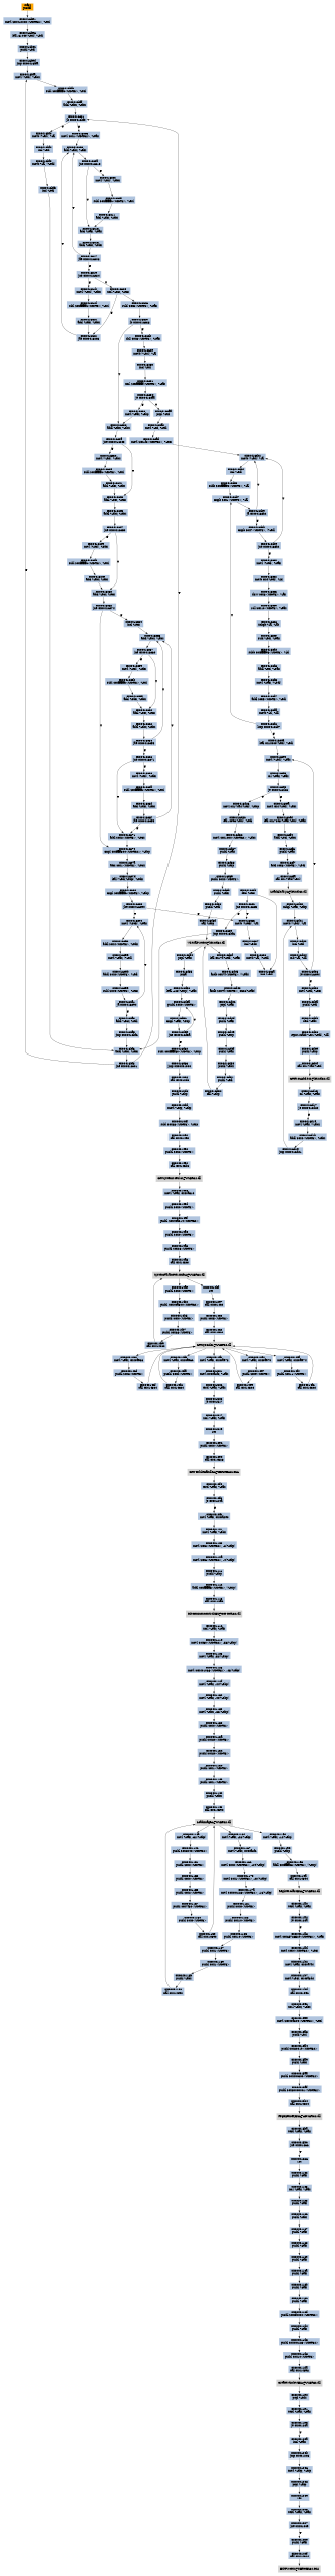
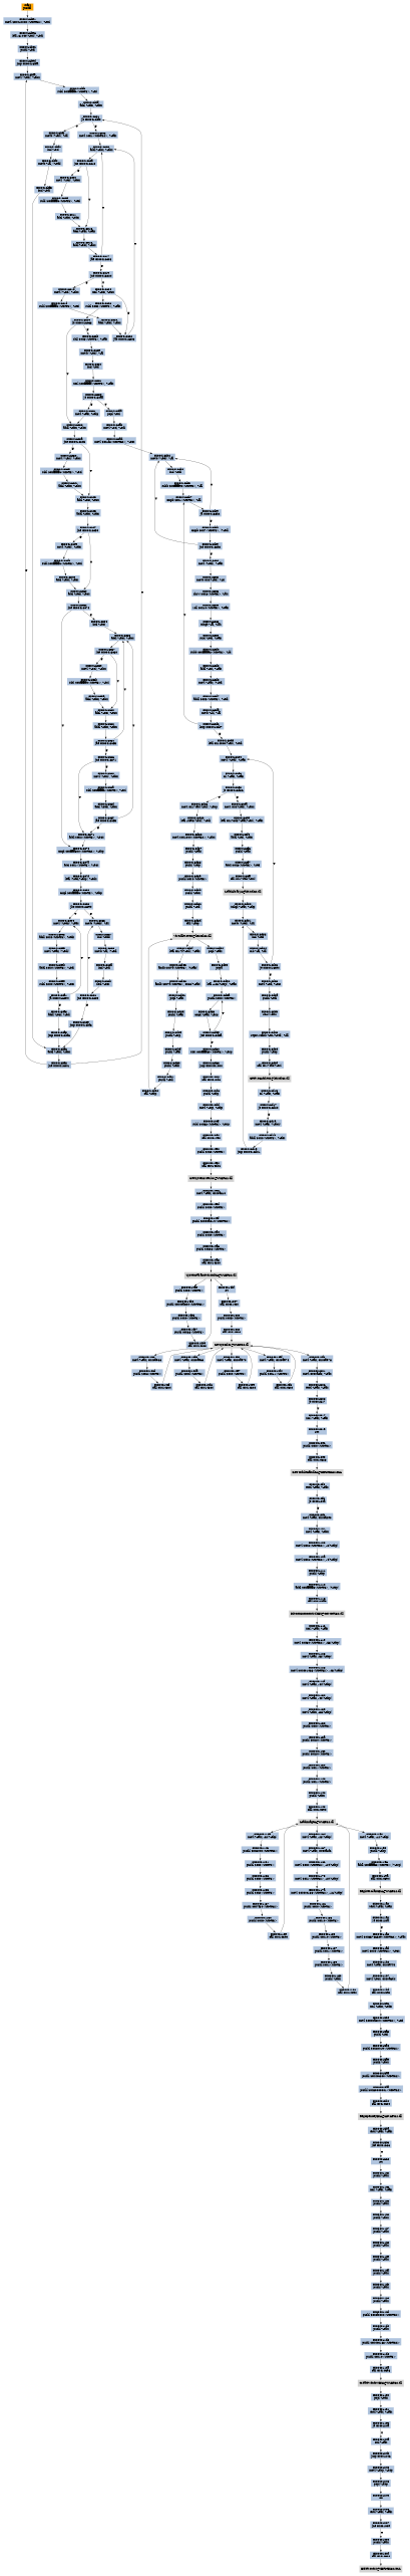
  digraph {
    node [color=lightsteelblue fillcolor=lightsteelblue shape=rectangle style=filled]
    edge [color="#000000"]
    n1 [color=lightgrey fillcolor=orange label="start\npusha "]
    n2 [label="0x00416be1\nmovl $0x410000<UINT32>, %esi"]
    n3 [label="0x00416be6\nleal -61440(%esi), %edi"]
    n4 [label="0x00416bec\npushl %edi"]
    n5 [label="0x00416bed\njmp 0x00416bfa"]
    n6 [label="0x00416bfa\nmovl (%esi), %ebx"]
    n7 [label="0x00416bfc\nsubl $0xfffffffc<UINT8>, %esi"]
    n8 [label="0x00416bff\nadcl %ebx, %ebx"]
    n9 [label="0x00416c01\njb 0x00416bf0"]
    n10 [label="0x00416bf0\nmovb (%esi), %al"]
    n11 [label="0x00416c03\nmovl $0x1<UINT32>, %eax"]
    n12 [label="0x00416bf2\nincl %esi"]
    n13 [label="0x00416c08\naddl %ebx, %ebx"]
    n14 [label="0x00416bf3\nmovb %al, (%edi)"]
    n15 [label="0x00416bf5\nincl %edi"]
    n16 [label="0x00416bf6\naddl %ebx, %ebx"]
    n17 [label="0x00416bf8\njne 0x00416c01"]
    n18 [label="0x00416c0a\njne 0x00416c13"]
    n19 [label="0x00416c13\nadcl %eax, %eax"]
    n20 [label="0x00416c0c\nmovl (%esi), %ebx"]
    n21 [label="0x00416c15\naddl %ebx, %ebx"]
    n22 [label="0x00416c0e\nsubl $0xfffffffc<UINT8>, %esi"]
    n23 [label="0x00416c17\njae 0x00416c08"]
    n24 [label="0x00416c19\njne 0x00416c24"]
    n25 [label="0x00416c24\nxorl %ecx, %ecx"]
    n26 [label="0x00416c1b\nmovl (%esi), %ebx"]
    n27 [label="0x00416c26\nsubl $0x3<UINT8>, %eax"]
    n28 [label="0x00416c22\njae 0x00416c08"]
    n29 [label="0x00416c1d\nsubl $0xfffffffc<UINT8>, %esi"]
    n30 [label="0x00416c29\njb 0x00416c38"]
    n31 [label="0x00416c2b\nshll $0x8<UINT8>, %eax"]
    n32 [label="0x00416c38\naddl %ebx, %ebx"]
    n33 [label="0x00416c2e\nmovb (%esi), %al"]
    n34 [label="0x00416c3a\njne 0x00416c43"]
    n35 [label="0x00416c30\nincl %esi"]
    n36 [label="0x00416c31\nxorl $0xffffffff<UINT8>, %eax"]
    n37 [label="0x00416c34\nje 0x00416caa"]
    n38 [label="0x00416c36\nmovl %eax, %ebp"]
    n39 [label="0x00416caa\npopl %esi"]
    n40 [label="0x00416cab\nmovl %esi, %edi"]
    n41 [label="0x00416c43\nadcl %ecx, %ecx"]
    n42 [label="0x00416c3c\nmovl (%esi), %ebx"]
    n43 [label="0x00416c45\naddl %ebx, %ebx"]
    n44 [label="0x00416c3e\nsubl $0xfffffffc<UINT8>, %esi"]
    n45 [label="0x00416c47\njne 0x00416c50"]
    n46 [label="0x00416c50\nadcl %ecx, %ecx"]
    n47 [label="0x00416c49\nmovl (%esi), %ebx"]
    n48 [label="0x00416c52\njne 0x00416c74"]
    n49 [label="0x00416c4b\nsubl $0xfffffffc<UINT8>, %esi"]
    n50 [label="0x00416c74\ncmpl $0xfffff300<UINT32>, %ebp"]
    n51 [label="0x00416c54\nincl %ecx"]
    n52 [label="0x00416c7a\nadcl $0x1<UINT8>, %ecx"]
    n53 [label="0x00416c55\naddl %ebx, %ebx"]
    n54 [label="0x00416c7d\nleal (%edi,%ebp), %edx"]
    n55 [label="0x00416c80\ncmpl $0xfffffffc<UINT8>, %ebp"]
    n56 [label="0x00416c83\njbe 0x00416c94"]
    n57 [label="0x00416c94\nmovl (%edx), %eax"]
    n58 [label="0x00416c85\nmovb (%edx), %al"]
    n59 [label="0x00416c96\naddl $0x4<UINT8>, %edx"]
    n60 [label="0x00416c87\nincl %edx"]
    n61 [label="0x00416c99\nmovl %eax, (%edi)"]
    n62 [label="0x00416c9b\naddl $0x4<UINT8>, %edi"]
    n63 [label="0x00416c9e\nsubl $0x4<UINT8>, %ecx"]
    n64 [label="0x00416ca1\nja 0x00416c94"]
    n65 [label="0x00416ca3\naddl %ecx, %edi"]
    n66 [label="0x00416ca5\njmp 0x00416bf6"]
    n67 [label="0x00416c4e\nadcl %ebx, %ebx"]
    n68 [label="0x00416c11\nadcl %ebx, %ebx"]
    n69 [label="0x00416c88\nmovb %al, (%edi)"]
    n70 [label="0x00416c8a\nincl %edi"]
    n71 [label="0x00416c8b\ndecl %ecx"]
    n72 [label="0x00416c8c\njne 0x00416c85"]
    n73 [label="0x00416c8e\njmp 0x00416bf6"]
    n74 [label="0x00416c41\nadcl %ebx, %ebx"]
    n75 [label="0x00416c57\njne 0x00416c60"]
    n76 [label="0x00416c60\nadcl %ecx, %ecx"]
    n77 [label="0x00416c59\nmovl (%esi), %ebx"]
    n78 [label="0x00416c62\naddl %ebx, %ebx"]
    n79 [label="0x00416c5b\nsubl $0xfffffffc<UINT8>, %esi"]
    n80 [label="0x00416c64\njae 0x00416c55"]
    n81 [label="0x00416c66\njne 0x00416c71"]
    n82 [label="0x00416c71\naddl $0x2<UINT8>, %ecx"]
    n83 [label="0x00416c68\nmovl (%esi), %ebx"]
    n84 [label="0x00416c6a\nsubl $0xfffffffc<UINT8>, %esi"]
    n85 [label="0x00416c6d\nadcl %ebx, %ebx"]
    n86 [label="0x00416c6f\njae 0x00416c55"]
    n87 [label="0x00416c5e\nadcl %ebx, %ebx"]
    n88 [label="0x00416c20\nadcl %ebx, %ebx"]
    n89 [label="0x00416cad\nmovl $0x1f8<UINT32>, %ecx"]
    n90 [label="0x00416cb2\nmovb (%edi), %al"]
    n91 [label="0x00416cb4\nincl %edi"]
    n92 [label="0x00416cb5\nsubb $0xffffffe8<UINT8>, %al"]
    n93 [label="0x00416cb7\ncmpb $0x1<UINT8>, %al"]
    n94 [label="0x00416cb9\nja 0x00416cb2"]
    n95 [label="0x00416cbb\ncmpb $0x7<UINT8>, (%edi)"]
    n96 [label="0x00416cbe\njne 0x00416cb2"]
    n97 [label="0x00416cc0\nmovl (%edi), %eax"]
    n98 [label="0x00416cc2\nmovb 0x4(%edi), %bl"]
    n99 [label="0x00416cc5\nshrw $0x8<UINT8>, %ax"]
    n100 [label="0x00416cc9\nroll $0x10<UINT8>, %eax"]
    n101 [label="0x00416ccc\nxchgb %al, %ah"]
    n102 [label="0x00416cce\nsubl %edi, %eax"]
    n103 [label="0x00416cd0\nsubb $0xffffffe8<UINT8>, %bl"]
    n104 [label="0x00416cd3\naddl %esi, %eax"]
    n105 [label="0x00416cd5\nmovl %eax, (%edi)"]
    n106 [label="0x00416cd7\naddl $0x5<UINT8>, %edi"]
    n107 [label="0x00416cda\nmovb %bl, %al"]
    n108 [label="0x00416cdc\nloop 0x00416cb7"]
    n109 [label="0x00416cde\nleal 0x14000(%esi), %edi"]
    n110 [label="0x00416ce4\nmovl (%edi), %eax"]
    n111 [label="0x00416ce6\norl %eax, %eax"]
    n112 [label="0x00416ce8\nje 0x00416d26"]
    n113 [label="0x00416cea\nmovl 0x4(%edi), %ebx"]
    n114 [label="0x00416d26\nmovl 0x174a4(%esi), %ebp"]
    n115 [label="0x00416ced\nleal 0x173d8(%eax,%esi), %eax"]
    n116 [label="0x00416d2c\nleal -4096(%esi), %edi"]
    n117 [label="0x00416cf4\naddl %esi, %ebx"]
    n118 [label="0x00416cf6\npushl %eax"]
    n119 [label="0x00416cf7\naddl $0x8<UINT8>, %edi"]
    n120 [label="0x00416cfa\ncall 0x17498(%esi)"]
    n121 [color=lightgrey fillcolor=lightgrey label="LoadLibraryA@kernel32.dll"]
    n122 [label="0x00416d00\nxchgl %eax, %ebp"]
    n123 [label="0x00416d01\nmovb (%edi), %al"]
    n124 [label="0x00416d03\nincl %edi"]
    n125 [label="0x00416d04\norb %al, %al"]
    n126 [label="0x00416d06\nje 0x00416ce4"]
    n127 [label="0x00416d08\nmovl %edi, %ecx"]
    n128 [label="0x00416d0a\npushl %edi"]
    n129 [label="0x00416d0b\ndecl %eax"]
    n130 [label="0x00416d0c\nrepnz scasb %es:(%edi), %al"]
    n131 [label="0x00416d0e\npushl %ebp"]
    n132 [label="0x00416d0f\ncall 0x174a0(%esi)"]
    n133 [color=lightgrey fillcolor=lightgrey label="GetProcAddress@kernel32.dll"]
    n134 [label="0x00416d15\norl %eax, %eax"]
    n135 [label="0x00416d17\nje 0x00416d20"]
    n136 [label="0x00416d19\nmovl %eax, (%ebx)"]
    n137 [label="0x00416d1b\naddl $0x4<UINT8>, %ebx"]
    n138 [label="0x00416d1e\njmp 0x00416d01"]
    n139 [label="0x00416d32\nmovl $0x1000<UINT32>, %ebx"]
    n140 [label="0x00416d37\npushl %eax"]
    n141 [label="0x00416d38\npushl %esp"]
    n142 [label="0x00416d39\npushl $0x4<UINT8>"]
    n143 [label="0x00416d3b\npushl %ebx"]
    n144 [label="0x00416d3c\npushl %edi"]
    n145 [label="0x00416d3d\ncall %ebp"]
    n146 [color=lightgrey fillcolor=lightgrey label="VirtualProtect@kernel32.dll"]
    n147 [label="0x00416d3f\nleal 0x17f(%edi), %eax"]
    n148 [label="0x00416d54\npopl %eax"]
    n149 [label="0x00416d45\nandb $0x7f<UINT8>, (%eax)"]
    n150 [label="0x00416d55\npopa "]
    n151 [label="0x00416d48\nandb $0x7f<UINT8>, 0x28(%eax)"]
    n152 [label="0x00416d4c\npopl %eax"]
    n153 [label="0x00416d4d\npushl %eax"]
    n154 [label="0x00416d4e\npushl %esp"]
    n155 [label="0x00416d4f\npushl %eax"]
    n156 [label="0x00416d50\npushl %ebx"]
    n157 [label="0x00416d51\npushl %edi"]
    n158 [label="0x00416d52\ncall %ebp"]
    n159 [label="0x00416d56\nleal -128(%esp), %eax"]
    n160 [label="0x00416d5a\npushl $0x0<UINT8>"]
    n161 [label="0x00416d5c\ncmpl %eax, %esp"]
    n162 [label="0x00416d5e\njne 0x00416d5a"]
    n163 [label="0x00416d60\nsubl $0xffffff80<UINT8>, %esp"]
    n164 [label="0x00416d63\njmp 0x00401000"]
    n165 [label="0x00401000\ncall 0x4010dc"]
    n166 [label="0x004010dc\npushl %ebp"]
    n167 [label="0x004010dd\nmovl %esp, %ebp"]
    n168 [label="0x004010df\nsubl $0x38<UINT8>, %esp"]
    n169 [label="0x004010e2\ncall 0x401490"]
    n170 [label="0x00401490\npushl $0x2<UINT8>"]
    n171 [label="0x00401492\ncall 0x4143bc"]
    n172 [color=lightgrey fillcolor=lightgrey label="GetSystemMetrics@USER32.dll"]
    n173 [label="0x00401498\nmovl %eax, 0x40a310"]
    n174 [label="0x0040149d\npushl $0x0<UINT8>"]
    n175 [label="0x0040149f\npushl $0x40a314<UINT32>"]
    n176 [label="0x004014a4\npushl $0x0<UINT8>"]
    n177 [label="0x004014a6\npushl $0x26<UINT8>"]
    n178 [label="0x004014a8\ncall 0x4143c0"]
    n179 [color=lightgrey fillcolor=lightgrey label="SystemParametersInfoA@USER32.dll"]
    n180 [label="0x004014ae\npushl $0x0<UINT8>"]
    n181 [label="0x004014bf\nret"]
    n182 [label="0x004014b0\npushl $0x40a300<UINT32>"]
    n183 [label="0x004010e7\ncall 0x4014c0"]
    n184 [label="0x004014b5\npushl $0x0<UINT8>"]
    n185 [label="0x004014b7\npushl $0x68<UINT8>"]
    n186 [label="0x004014b9\ncall 0x4143c0"]
    n187 [label="0x004014c0\npushl $0x5<UINT8>"]
    n188 [label="0x004014c2\ncall 0x4143c4"]
    n189 [color=lightgrey fillcolor=lightgrey label="GetSysColor@USER32.dll"]
    n190 [label="0x004014c8\nmovl %eax, 0x40a968"]
    n191 [label="0x004014d5\nmovl %eax, 0x40a96c"]
    n192 [label="0x004014e2\nmovl %eax, 0x40a970"]
    n193 [label="0x004014ef\nmovl %eax, 0x40a974"]
    n194 [label="0x004014fc\nmovl %eax, 0x40a978"]
    n195 [label="0x004014cd\npushl $0x8<UINT8>"]
    n196 [label="0x004014da\npushl $0xd<UINT8>"]
    n197 [label="0x004014e7\npushl $0xe<UINT8>"]
    n198 [label="0x004014f4\npushl $0x11<UINT8>"]
    n199 [label="0x00401501\nmovl 0x40a2f8, %eax"]
    n200 [label="0x004014cf\ncall 0x4143c4"]
    n201 [label="0x004014dc\ncall 0x4143c4"]
    n202 [label="0x004014e9\ncall 0x4143c4"]
    n203 [label="0x004014f6\ncall 0x4143c4"]
    n204 [label="0x00401506\ntestl %eax, %eax"]
    n205 [label="0x00401508\nje 0x401517"]
    n206 [label="0x00401517\nxorl %eax, %eax"]
    n207 [label="0x00401519\nret"]
    n208 [label="0x004010ec\npushl $0x0<UINT8>"]
    n209 [label="0x004010ee\ncall 0x414328"]
    n210 [color=lightgrey fillcolor=lightgrey label="GetModuleHandleA@KERNEL32.DLL"]
    n211 [label="0x004010f4\ntestl %eax, %eax"]
    n212 [label="0x004010f6\nje 0x40124a"]
    n213 [label="0x004010fc\nmovl %eax, 0x40a2e0"]
    n214 [label="0x00401101\nmovl %eax, %ebx"]
    n215 [label="0x00401103\nmovl $0x8<UINT32>, -8(%ebp)"]
    n216 [label="0x0040110a\nmovl $0x6<UINT32>, -4(%ebp)"]
    n217 [label="0x00401111\npushl %ebp"]
    n218 [label="0x00401112\naddl $0xfffffff8<UINT8>, (%esp)"]
    n219 [label="0x00401116\ncall 0x4144a0"]
    n220 [color=lightgrey fillcolor=lightgrey label="InitCommonControlsEx@COMCTL32.dll"]
    n221 [label="0x0040111c\nxorl %eax, %eax"]
    n222 [label="0x0040111e\nmovl $0x30<UINT32>, -56(%ebp)"]
    n223 [label="0x00401125\nmovl %eax, -52(%ebp)"]
    n224 [label="0x00401128\nmovl $0x401068<UINT32>, -48(%ebp)"]
    n225 [label="0x0040112f\nmovl %eax, -44(%ebp)"]
    n226 [label="0x00401132\nmovl %eax, -40(%ebp)"]
    n227 [label="0x00401135\nmovl %ebx, -36(%ebp)"]
    n228 [label="0x00401138\npushl $0x0<UINT8>"]
    n229 [label="0x0040113a\npushl $0x20<UINT8>"]
    n230 [label="0x0040113c\npushl $0x20<UINT8>"]
    n231 [label="0x0040113e\npushl $0x1<UINT8>"]
    n232 [label="0x00401140\npushl $0x1<UINT8>"]
    n233 [label="0x00401142\npushl %ebx"]
    n234 [label="0x00401143\ncall 0x414390"]
    n235 [color=lightgrey fillcolor=lightgrey label="LoadImageA@USER32.dll"]
    n236 [label="0x00401149\nmovl %eax, -32(%ebp)"]
    n237 [label="0x00401164\nmovl %eax, -28(%ebp)"]
    n238 [label="0x00401192\nmovl %eax, -12(%ebp)"]
    n239 [label="0x0040114c\npushl $0x8040<UINT32>"]
    n240 [label="0x00401167\nmovl %eax, 0x40a2fc"]
    n241 [label="0x00401195\npushl %ebp"]
    n242 [label="0x00401151\npushl $0x0<UINT8>"]
    n243 [label="0x00401153\npushl $0x0<UINT8>"]
    n244 [label="0x00401155\npushl $0x2<UINT8>"]
    n245 [label="0x00401157\npushl $0x7f84<UINT32>"]
    n246 [label="0x0040115c\npushl $0x0<UINT8>"]
    n247 [label="0x0040115e\ncall 0x414390"]
    n248 [label="0x0040116c\nmovl $0x0<UINT32>, -24(%ebp)"]
    n249 [label="0x00401173\nmovl $0x1<UINT32>, -20(%ebp)"]
    n250 [label="0x0040117a\nmovl $0x40c188<UINT32>, -16(%ebp)"]
    n251 [label="0x00401181\npushl $0x0<UINT8>"]
    n252 [label="0x00401183\npushl $0x10<UINT8>"]
    n253 [label="0x00401185\npushl $0x10<UINT8>"]
    n254 [label="0x00401187\npushl $0x1<UINT8>"]
    n255 [label="0x00401189\npushl $0x1<UINT8>"]
    n256 [label="0x0040118b\npushl %ebx"]
    n257 [label="0x0040118c\ncall 0x414390"]
    n258 [label="0x00401196\naddl $0xffffffc8<UINT8>, (%esp)"]
    n259 [color=lightgrey label="0x0040119a\ncall 0x414394"]
    n260 [color=lightgrey fillcolor=lightgrey label="RegisterClassExA@USER32.dll"]
    n261 [label="0x004011a0\ntestl %eax, %eax"]
    n262 [label="0x004011a2\nje 0x40124a"]
    n263 [label="0x004011a8\nmovl $0x6578652e<UINT32>, %eax"]
    n264 [label="0x004011ad\nmovl $0x4<UINT32>, %ecx"]
    n265 [label="0x004011b2\nmovl %eax, 0x40a7f4"]
    n266 [label="0x004011b7\nmovl %ecx, 0x40a3d4"]
    n267 [label="0x004011bd\ncall 0x40159c"]
    n268 [label="0x0040159c\nxorl %ebx, %ebx"]
    n269 [label="0x0040159e\nmovl $0x40a304<UINT32>, %esi"]
    n270 [label="0x004015a3\npushl %esi"]
    n271 [label="0x004015a4\npushl $0x20019<UINT32>"]
    n272 [label="0x004015a9\npushl %ebx"]
    n273 [label="0x004015aa\npushl $0x40c300<UINT32>"]
    n274 [label="0x004015af\npushl $0x80000001<UINT32>"]
    n275 [label="0x004015b4\ncall 0x414304"]
    n276 [color=lightgrey fillcolor=lightgrey label="RegOpenKeyExA@ADVAPI32.dll"]
    n277 [label="0x004015ba\ntestl %eax, %eax"]
    n278 [label="0x004015bc\njne 0x401666"]
    n279 [label="0x00401666\nret"]
    n280 [label="0x004011c2\npushl %eax"]
    n281 [label="0x004011c3\nxorl %eax, %eax"]
    n282 [label="0x004011c5\npushl %eax"]
    n283 [label="0x004011c6\npushl %ebx"]
    n284 [label="0x004011c7\npushl %eax"]
    n285 [label="0x004011c8\npushl %eax"]
    n286 [label="0x004011c9\npushl %eax"]
    n287 [label="0x004011ca\npushl %eax"]
    n288 [label="0x004011cb\npushl %eax"]
    n289 [label="0x004011cc\npushl %eax"]
    n290 [label="0x004011cd\npushl $0xcf0000<UINT32>"]
    n291 [label="0x004011d2\npushl %eax"]
    n292 [label="0x004011d3\npushl $0x40c188<UINT32>"]
    n293 [label="0x004011d8\npushl $0x10<UINT8>"]
    n294 [label="0x004011da\ncall 0x414398"]
    n295 [color=lightgrey fillcolor=lightgrey label="CreateWindowExA@USER32.dll"]
    n296 [label="0x004011e0\npopl %edx"]
    n297 [label="0x004011e1\ntestl %eax, %eax"]
    n298 [label="0x004011e3\nje 0x40124a"]
    n299 [label="0x0040124a\nincl %eax"]
    n300 [label="0x0040124b\njmp 0x401246"]
    n301 [label="0x00401246\nmovl %ebp, %esp"]
    n302 [label="0x00401248\npopl %ebp"]
    n303 [label="0x00401249\nret"]
    n304 [label="0x00401005\ntestl %eax, %eax"]
    n305 [label="0x00401007\njne 0x40100e"]
    n306 [label="0x0040100e\npushl %eax"]
    n307 [label="0x0040100f\ncall 0x414324"]
    n308 [color=lightgrey fillcolor=lightgrey label="ExitProcess@KERNEL32.DLL"]
    n1 -> n2
    n2 -> n3
    n3 -> n4
    n4 -> n5
    n5 -> n6
    n6 -> n7
    n7 -> n8
    n8 -> n9
    n9 -> n10 [label=T]
    n9 -> n11 [label=F]
    n10 -> n12
    n11 -> n13
    n12 -> n14
    n13 -> n18
    n14 -> n15
    n15 -> n16
    n16 -> n17
    n17 -> n6 [label=F]
    n17 -> n9 [label=T]
    n18 -> n19 [label=T]
    n18 -> n20 [label=F]
    n19 -> n21
    n20 -> n22
    n21 -> n23
    n22 -> n68
    n23 -> n13 [label=T]
    n23 -> n24 [label=F]
    n24 -> n25 [label=T]
    n24 -> n26 [label=F]
    n25 -> n27
    n25 -> n28 [label=F]
    n26 -> n29
    n27 -> n30
    n28 -> n13 [label=T]
    n29 -> n88
    n30 -> n31 [label=F]
    n30 -> n32 [label=T]
    n31 -> n33
    n32 -> n34
    n33 -> n35
    n34 -> n41 [label=T]
    n34 -> n42 [label=F]
    n35 -> n36
    n36 -> n37
    n37 -> n38 [label=F]
    n37 -> n39 [label=T]
    n38 -> n32
    n39 -> n40
    n40 -> n89
    n41 -> n43
    n42 -> n44
    n43 -> n45
    n44 -> n74
    n45 -> n46 [label=T]
    n45 -> n47 [label=F]
    n46 -> n48
    n47 -> n49
    n48 -> n50 [label=T]
    n48 -> n51 [label=F]
    n49 -> n67
    n50 -> n52
    n51 -> n53
    n52 -> n54
    n53 -> n75
    n54 -> n55
    n55 -> n56
    n56 -> n57 [label=T]
    n56 -> n58 [label=F]
    n57 -> n59
    n58 -> n60
    n59 -> n61
    n60 -> n69
    n61 -> n62
    n62 -> n63
    n63 -> n64
    n64 -> n57 [label=T]
    n64 -> n65 [label=F]
    n65 -> n66
    n66 -> n16
    n67 -> n46
    n68 -> n19
    n69 -> n70
-   n71 -> n70
+   n70 -> n71
    n71 -> n72
    n72 -> n58 [label=T]
    n72 -> n73 [label=F]
    n73 -> n16
    n74 -> n41
    n75 -> n76 [label=T]
    n75 -> n77 [label=F]
    n76 -> n78
    n77 -> n79
    n78 -> n80
    n79 -> n87
    n80 -> n53 [label=T]
    n80 -> n81 [label=F]
    n81 -> n82 [label=T]
    n81 -> n83 [label=F]
    n82 -> n50
    n83 -> n84
    n84 -> n85
    n85 -> n86
    n86 -> n53 [label=T]
    n86 -> n82 [label=F]
    n87 -> n76
    n88 -> n28
    n89 -> n90
    n90 -> n91
    n91 -> n92
    n92 -> n93
    n93 -> n94
    n94 -> n90 [label=T]
    n94 -> n95 [label=F]
    n95 -> n96
    n96 -> n90 [label=T]
    n96 -> n97 [label=F]
    n97 -> n98
    n98 -> n99
    n99 -> n100
    n100 -> n101
    n101 -> n102
    n102 -> n103
    n103 -> n104
    n104 -> n105
    n105 -> n106
    n106 -> n107
    n107 -> n108
    n108 -> n93 [label=T]
    n108 -> n109 [label=F]
    n109 -> n110
    n110 -> n111
    n111 -> n112
    n112 -> n113 [label=F]
    n112 -> n114 [label=T]
    n113 -> n115
    n114 -> n116
    n115 -> n117
    n116 -> n139
    n117 -> n118
    n118 -> n119
    n119 -> n120
    n120 -> n121
    n121 -> n122
    n122 -> n123
    n123 -> n124
    n124 -> n125
    n125 -> n126
    n126 -> n110 [label=T]
    n126 -> n127 [label=F]
    n127 -> n128
    n128 -> n129
    n129 -> n130
    n130 -> n131
    n131 -> n132
    n132 -> n133
    n133 -> n134
    n134 -> n135
    n135 -> n136 [label=F]
    n136 -> n137
    n137 -> n138
    n138 -> n123
    n139 -> n140
    n140 -> n141
    n141 -> n142
    n142 -> n143
    n143 -> n144
    n144 -> n145
    n145 -> n146
    n146 -> n147
    n146 -> n148
    n147 -> n149
    n148 -> n150
    n149 -> n151
    n150 -> n159
    n151 -> n152
    n152 -> n153
    n153 -> n154
    n154 -> n155
    n155 -> n156
    n156 -> n157
    n157 -> n158
    n158 -> n146
    n159 -> n160
    n160 -> n161
    n161 -> n162
    n162 -> n160 [label=T]
    n162 -> n163 [label=F]
    n163 -> n164
    n164 -> n165
    n165 -> n166
    n166 -> n167
    n167 -> n168
    n168 -> n169
    n169 -> n170
    n170 -> n171
    n171 -> n172
    n172 -> n173
    n173 -> n174
    n174 -> n175
    n175 -> n176
    n176 -> n177
    n177 -> n178
    n178 -> n179
    n179 -> n180
    n179 -> n181
    n180 -> n182
    n181 -> n183
    n182 -> n184
    n183 -> n187
    n184 -> n185
    n185 -> n186
    n186 -> n179
    n187 -> n188
    n188 -> n189
    n189 -> n190
    n189 -> n191
    n189 -> n192
    n189 -> n193
    n189 -> n194
    n190 -> n195
    n191 -> n196
    n192 -> n197
    n193 -> n198
    n194 -> n199
    n195 -> n200
    n196 -> n201
    n197 -> n202
    n198 -> n203
    n199 -> n204
    n200 -> n189
    n201 -> n189
    n202 -> n189
    n203 -> n189
    n204 -> n205
    n205 -> n206 [label=T]
    n206 -> n207
    n207 -> n208
    n208 -> n209
    n209 -> n210
    n210 -> n211
    n211 -> n212
    n212 -> n213 [label=F]
    n213 -> n214
    n214 -> n215
    n215 -> n216
    n216 -> n217
    n217 -> n218
    n218 -> n219
    n219 -> n220
    n220 -> n221
    n221 -> n222
    n222 -> n223
    n223 -> n224
    n224 -> n225
    n225 -> n226
    n226 -> n227
    n227 -> n228
    n228 -> n229
    n229 -> n230
    n230 -> n231
    n231 -> n232
    n232 -> n233
    n233 -> n234
    n234 -> n235
    n235 -> n236
    n235 -> n237
    n235 -> n238
    n236 -> n239
    n237 -> n240
    n238 -> n241
    n239 -> n242
    n240 -> n248
    n241 -> n258
    n242 -> n243
    n243 -> n244
    n244 -> n245
    n245 -> n246
    n246 -> n247
    n247 -> n235
    n248 -> n249
    n249 -> n250
    n250 -> n251
    n251 -> n252
    n252 -> n253
    n253 -> n254
    n254 -> n255
    n255 -> n256
    n256 -> n257
    n257 -> n235
    n258 -> n259
    n259 -> n260
    n260 -> n261
    n261 -> n262
    n262 -> n263 [label=F]
    n263 -> n264
    n264 -> n265
    n265 -> n266
    n266 -> n267
    n267 -> n268
    n268 -> n269
    n269 -> n270
    n270 -> n271
    n271 -> n272
    n272 -> n273
    n273 -> n274
    n274 -> n275
    n275 -> n276
    n276 -> n277
    n277 -> n278
    n278 -> n279 [label=T]
    n279 -> n280
    n280 -> n281
    n281 -> n282
    n282 -> n283
    n283 -> n284
    n284 -> n285
    n285 -> n286
    n286 -> n287
    n287 -> n288
    n288 -> n289
    n289 -> n290
    n290 -> n291
    n291 -> n292
    n292 -> n293
    n293 -> n294
    n294 -> n295
    n295 -> n296
    n296 -> n297
    n297 -> n298
    n298 -> n299 [label=T]
    n299 -> n300
    n300 -> n301
    n301 -> n302
    n302 -> n303
    n303 -> n304
    n304 -> n305
    n305 -> n306 [label=T]
    n306 -> n307
    n307 -> n308
  }
